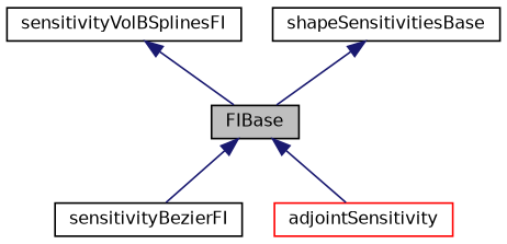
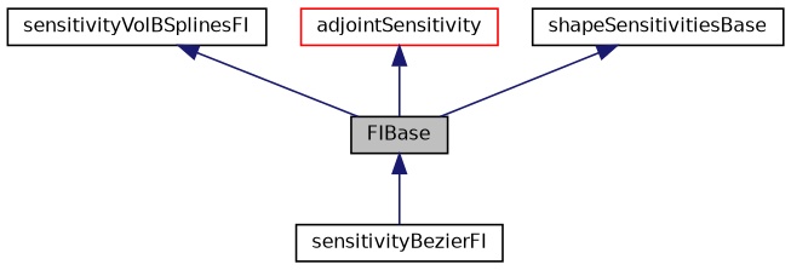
  digraph {
    node [color=black fontname=Helvetica fontsize=10 shape=record]
    edge [color=midnightblue dir=back fontname=Helvetica fontsize=10 labelfontname=Helvetica labelfontsize=10 style=solid]
    n1 [fillcolor=grey75 fontcolor=black height=0.2 label=FIBase style=filled width=0.4]
    n2 [height=0.2 label=sensitivityBezierFI width=0.4]
    n3 [height=0.2 label=sensitivityVolBSplinesFI width=0.4]
    n4 [color=red height=0.2 label=adjointSensitivity width=0.4]
    n5 [height=0.2 label=shapeSensitivitiesBase width=0.4]
    n1 -> n2
    n3 -> n1
-   n1 -> n4
+   n4 -> n1
    n5 -> n1
  }
